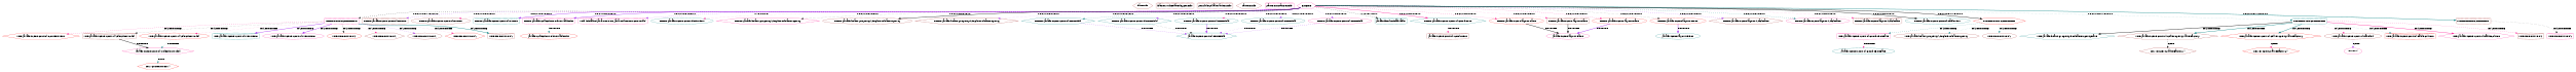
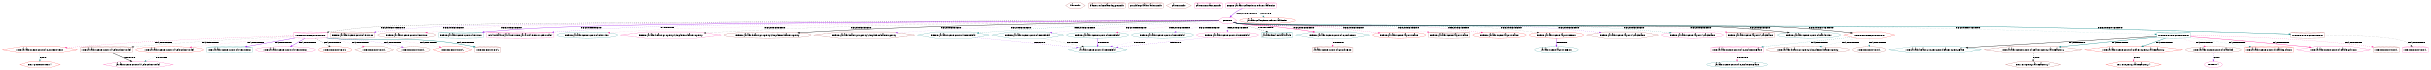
  digraph {
    node [color=brown shape=ellipse isFrameworkType=false vertexType=FIELD_DECLARATION]
    edge [color=purple style=dotted]
    baseInfo [category=pattern graphId=2684 isAnonymous=false possibleRelation=false shape=hexagon isFrameworkType="" vertexType=""]
    frameworkRelatedTypesInfo [0="javafx.fxml.Initializable" shape=cylinder isFrameworkType="" vertexType=""]
    possibleCollaborationsInfo [shape=cylinder isFrameworkType="" vertexType=""]
    patternInfo [frequency=2.0 patternRootClient=0 shape=hexagon isFrameworkType="" vertexType=""]
    patternInstancesInfo [0="hock323-eventManager~/hock323-eventManager/EventManager-master/src/eventManager/controller/pokerTournament/TournamentController.java~TournamentController~3009" 1="hock323-eventManager~/hock323-eventManager/EventManager-master/src/eventManager/controller/pokerTournament/PrizesController.java~PrizesController~2951" color=deeppink shape=cylinder isFrameworkType="" vertexType=""]
    n6 [color=red label="new ContextMenu()" shape=hexagon vertexType=CONSTRUCTOR_CALL]
    n7 [color=red label="VAR:javafx.scene.control.ContextMenu" shape=hexagon vertexType=VARIABLE_EXPRESION]
    n8 [color=deeppink label=METHOD_DECLARATION shape=cylinder vertexType=CLIENT_METHOD_DECLARATION]
    n9 [label="VAR:javafx.scene.control.SelectionModel" shape=cylinder vertexType=VARIABLE_EXPRESION]
    n10 [color=red label="VAR:javafx.scene.control.SelectionModel" vertexType=VARIABLE_EXPRESION]
    n11 [color=teal label="VAR:javafx.scene.control.MenuItem" shape=cylinder vertexType=VARIABLE_EXPRESION]
    n12 [color=deeppink label="VAR:javafx.scene.control.MenuItem" vertexType=VARIABLE_EXPRESION]
    n13 [color=red label="VAR:ANONYMOUS" vertexType=VARIABLE_EXPRESION]
    n14 [label="VAR:ANONYMOUS" shape=hexagon vertexType=VARIABLE_EXPRESION]
    n15 [label="VAR:ANONYMOUS" vertexType=VARIABLE_EXPRESION]
    n16 [color=red label="VAR:ANONYMOUS" shape=hexagon vertexType=VARIABLE_EXPRESION]
    n17 [label="VAR:ANONYMOUS" shape=cylinder vertexType=VARIABLE_EXPRESION]
    n18 [color=deeppink label="javafx.scene.control.SelectionModel" shape=hexagon vertexType=FRAMEWORK_CLASS_TYPE]
    n19 [color=deeppink label=CLIENT shape=hexagon vertexType=ROOT_CLIENT_CLASS_DECLARATION]
    n20 [label="FIELD:javafx.scene.control.Button" shape=cylinder]
    n21 [label="FIELD:javafx.scene.control.Button"]
    n22 [color=teal label="FIELD:javafx.scene.control.Button" shape=cylinder]
    n23 [color=deeppink label="FIELD:javafx.collections.ObservableList" shape=cylinder]
    n24 [color=deeppink label="void initialize(java.net.URL,java.util.ResourceBundle)" shape=cylinder vertexType=OVERRIDING_METHOD_DECLARATION]
    n25 [color=teal label="FIELD:javafx.scene.control.ListView"]
    n26 [color=deeppink label="FIELD:javafx.beans.property.SimpleBooleanProperty" shape=hexagon]
    n27 [label="FIELD:javafx.beans.property.SimpleBooleanProperty"]
    n28 [label="FIELD:javafx.beans.property.SimpleBooleanProperty" shape=hexagon]
    n29 [color=teal label="FIELD:javafx.scene.control.TextField" shape=hexagon]
    n30 [color=teal label="FIELD:javafx.scene.control.TextField" shape=hexagon]
    n31 [color=teal label="FIELD:javafx.scene.control.TextField"]
    n32 [color=teal label="FIELD:javafx.scene.control.TextField"]
    n33 [color=deeppink label="FIELD:javafx.scene.control.TextField"]
    n34 [color=teal label="javafx.fxml.Initializable" shape=cylinder vertexType=FRAMEWORK_INTERFACE_TYPE]
    n35 [color=teal label="FIELD:javafx.scene.control.ComboBox" shape=hexagon]
    n36 [color=red label="FIELD:javafx.scene.layout.Pane"]
    n37 [label="FIELD:javafx.scene.layout.Pane" shape=cylinder]
    n38 [color=red label="FIELD:javafx.scene.layout.Pane"]
    n39 [color=red label="FIELD:javafx.scene.layout.HBox"]
    n40 [label="FIELD:javafx.scene.layout.StackPane" shape=hexagon]
    n41 [color=deeppink label="FIELD:javafx.scene.layout.StackPane"]
    n42 [label="FIELD:javafx.scene.layout.StackPane" shape=cylinder]
    n43 [color=teal label="FIELD:javafx.scene.control.TableView"]
    n44 [color=red label=METHOD_DECLARATION shape=hexagon vertexType=CLIENT_METHOD_DECLARATION]
    n45 [color=teal label=METHOD_DECLARATION shape=cylinder vertexType=CLIENT_METHOD_DECLARATION]
    n46 [label=METHOD_DECLARATION shape=cylinder vertexType=CLIENT_METHOD_DECLARATION]
    n47 [color=red label="javafx.collections.ObservableList" vertexType=FRAMEWORK_INTERFACE_TYPE]
    n48 [color=teal label="javafx.scene.control.TextField" shape=hexagon vertexType=FRAMEWORK_CLASS_TYPE]
    n49 [label="javafx.scene.control.ComboBox" shape=cylinder vertexType=FRAMEWORK_CLASS_TYPE]
-   n50 [color=deeppink label="javafx.scene.layout.Pane" vertexType=FRAMEWORK_CLASS_TYPE]
    n51 [color=teal label="javafx.scene.layout.HBox" vertexType=FRAMEWORK_CLASS_TYPE]
    n52 [color=deeppink label="VAR:javafx.scene.control.ComboBoxBase" shape=cylinder vertexType=VARIABLE_EXPRESION]
    n53 [label="VAR:javafx.beans.property.SimpleBooleanProperty" vertexType=VARIABLE_EXPRESION]
    n54 [label="VAR:ANONYMOUS" vertexType=VARIABLE_EXPRESION]
    n55 [color=teal label="VAR:javafx.beans.property.BooleanPropertyBase" shape=hexagon vertexType=VARIABLE_EXPRESION]
    n56 [label="VAR:javafx.scene.control.cell.PropertyValueFactory" shape=hexagon vertexType=VARIABLE_EXPRESION]
    n57 [color=red label="VAR:javafx.scene.control.cell.PropertyValueFactory" shape=hexagon vertexType=VARIABLE_EXPRESION]
    n58 [label="VAR:javafx.scene.control.Labeled" vertexType=VARIABLE_EXPRESION]
    n59 [color=red label="VAR:javafx.scene.control.TableColumn" shape=cylinder vertexType=VARIABLE_EXPRESION]
    n60 [color=deeppink label="VAR:javafx.scene.control.TableColumn" shape=hexagon vertexType=VARIABLE_EXPRESION]
    n61 [label="VAR:ANONYMOUS" shape=cylinder vertexType=VARIABLE_EXPRESION]
    n62 [color=deeppink label="VAR:ANONYMOUS" shape=cylinder vertexType=VARIABLE_EXPRESION]
    n63 [color=teal label="javafx.scene.control.ComboBoxBase" vertexType=FRAMEWORK_CLASS_TYPE]
    n64 [label="new PropertyValueFactory()" shape=hexagon vertexType=CONSTRUCTOR_CALL]
    n65 [color=red label="new PropertyValueFactory()" shape=hexagon vertexType=CONSTRUCTOR_CALL]
    n66 [color=deeppink label="setText()" vertexType=INSIDE_CALL]
-   n18 -> n6 [color=teal label=CALL]
+   n7 -> n6 [color=teal label=CALL]
    n8 -> n7 [color=deeppink label=INSTANTIATE style=dashed]
    n8 -> n9 [color=black label=INSTANTIATE]
    n8 -> n10 [color=deeppink label=INSTANTIATE]
    n8 -> n11 [label=INSTANTIATE style=bold]
    n8 -> n12 [label=INSTANTIATE style=bold]
    n8 -> n13 [color=black label=INSTANTIATE style=dashed]
    n8 -> n14 [color=deeppink label=INSTANTIATE]
    n8 -> n15 [label=INSTANTIATE style=dashed]
    n8 -> n16 [color=deeppink label=INSTANTIATE]
    n8 -> n17 [color=teal label=INSTANTIATE style=bold]
    n9 -> n18 [color=black label=OF_TYPE style=bold]
    n10 -> n18 [color=teal label=OF_TYPE]
    n19 -> n8 [color=black label=DECLARE_METHOD style=dashed]
    n19 -> n20 [label=DECLARE_FIELD style=dashed]
    n19 -> n21 [color=deeppink label=DECLARE_FIELD]
    n19 -> n22 [label=DECLARE_FIELD style=bold]
-   n19 -> n23 [label=DECLARE_FIELD style=bold]
+   n23 -> n19 [label=DECLARE_FIELD style=bold]
    n19 -> n24 [label=OVERRIDE style=dashed]
    n19 -> n25 [color=deeppink label=DECLARE_FIELD]
    n19 -> n26 [color=black label=DECLARE_FIELD]
    n19 -> n27 [color=black label=DECLARE_FIELD style=bold]
    n19 -> n28 [label=DECLARE_FIELD]
    n19 -> n29 [color=teal label=DECLARE_FIELD style=dashed]
    n19 -> n30 [label=DECLARE_FIELD]
    n19 -> n31 [color=deeppink label=DECLARE_FIELD]
    n19 -> n32 [label=DECLARE_FIELD]
    n19 -> n33 [label=DECLARE_FIELD]
    n19 -> n34 [color=black label=IMPLEMENT style=dashed]
    n19 -> n35 [color=deeppink label=DECLARE_FIELD style=bold]
    n19 -> n36 [color=deeppink label=DECLARE_FIELD style=dashed]
    n19 -> n37 [color=deeppink label=DECLARE_FIELD]
    n19 -> n38 [color=deeppink label=DECLARE_FIELD style=dashed]
    n19 -> n39 [color=black label=DECLARE_FIELD]
    n19 -> n40 [label=DECLARE_FIELD style=dashed]
    n19 -> n41 [color=teal label=DECLARE_FIELD style=dashed]
    n19 -> n42 [color=deeppink label=DECLARE_FIELD]
    n19 -> n43 [color=black label=DECLARE_FIELD style=bold]
    n19 -> n44 [color=black label=DECLARE_METHOD style=bold]
    n19 -> n45 [color=teal label=DECLARE_METHOD]
    n19 -> n46 [color=teal label=DECLARE_METHOD style=bold]
    n23 -> n47 [color=teal label=OF_TYPE]
    n29 -> n48 [label=OF_TYPE style=dashed]
    n30 -> n48 [color=black label=OF_TYPE]
    n31 -> n48 [label=OF_TYPE style=bold]
    n32 -> n48 [label=OF_TYPE]
    n33 -> n48 [label=OF_TYPE style=dashed]
    n35 -> n49 [color=deeppink label=OF_TYPE]
-   n36 -> n50 [color=black label=OF_TYPE style=bold]
-   n37 -> n50 [color=black label=OF_TYPE style=bold]
-   n38 -> n50 [label=OF_TYPE style=bold]
    n39 -> n51 [label=OF_TYPE style=bold]
    n44 -> n52 [color=teal label=INSTANTIATE style=dashed]
    n44 -> n53 [color=teal label=INSTANTIATE]
    n44 -> n54 [color=teal label=INSTANTIATE]
    n45 -> n55 [color=black label=INSTANTIATE style=bold]
    n45 -> n56 [color=teal label=INSTANTIATE style=bold]
    n45 -> n57 [color=teal label=INSTANTIATE style=bold]
    n45 -> n58 [color=deeppink label=INSTANTIATE]
    n45 -> n59 [color=teal label=INSTANTIATE]
    n45 -> n60 [color=deeppink label=INSTANTIATE style=bold]
    n45 -> n61 [color=deeppink label=INSTANTIATE style=dashed]
    n46 -> n62 [color=black label=INSTANTIATE]
    n52 -> n63 [color=deeppink label=OF_TYPE]
    n56 -> n64 [color=black label=CALL style=dashed]
    n57 -> n65 [color=deeppink label=CALL]
    n58 -> n66 [label=CALL style=dashed]
  }
